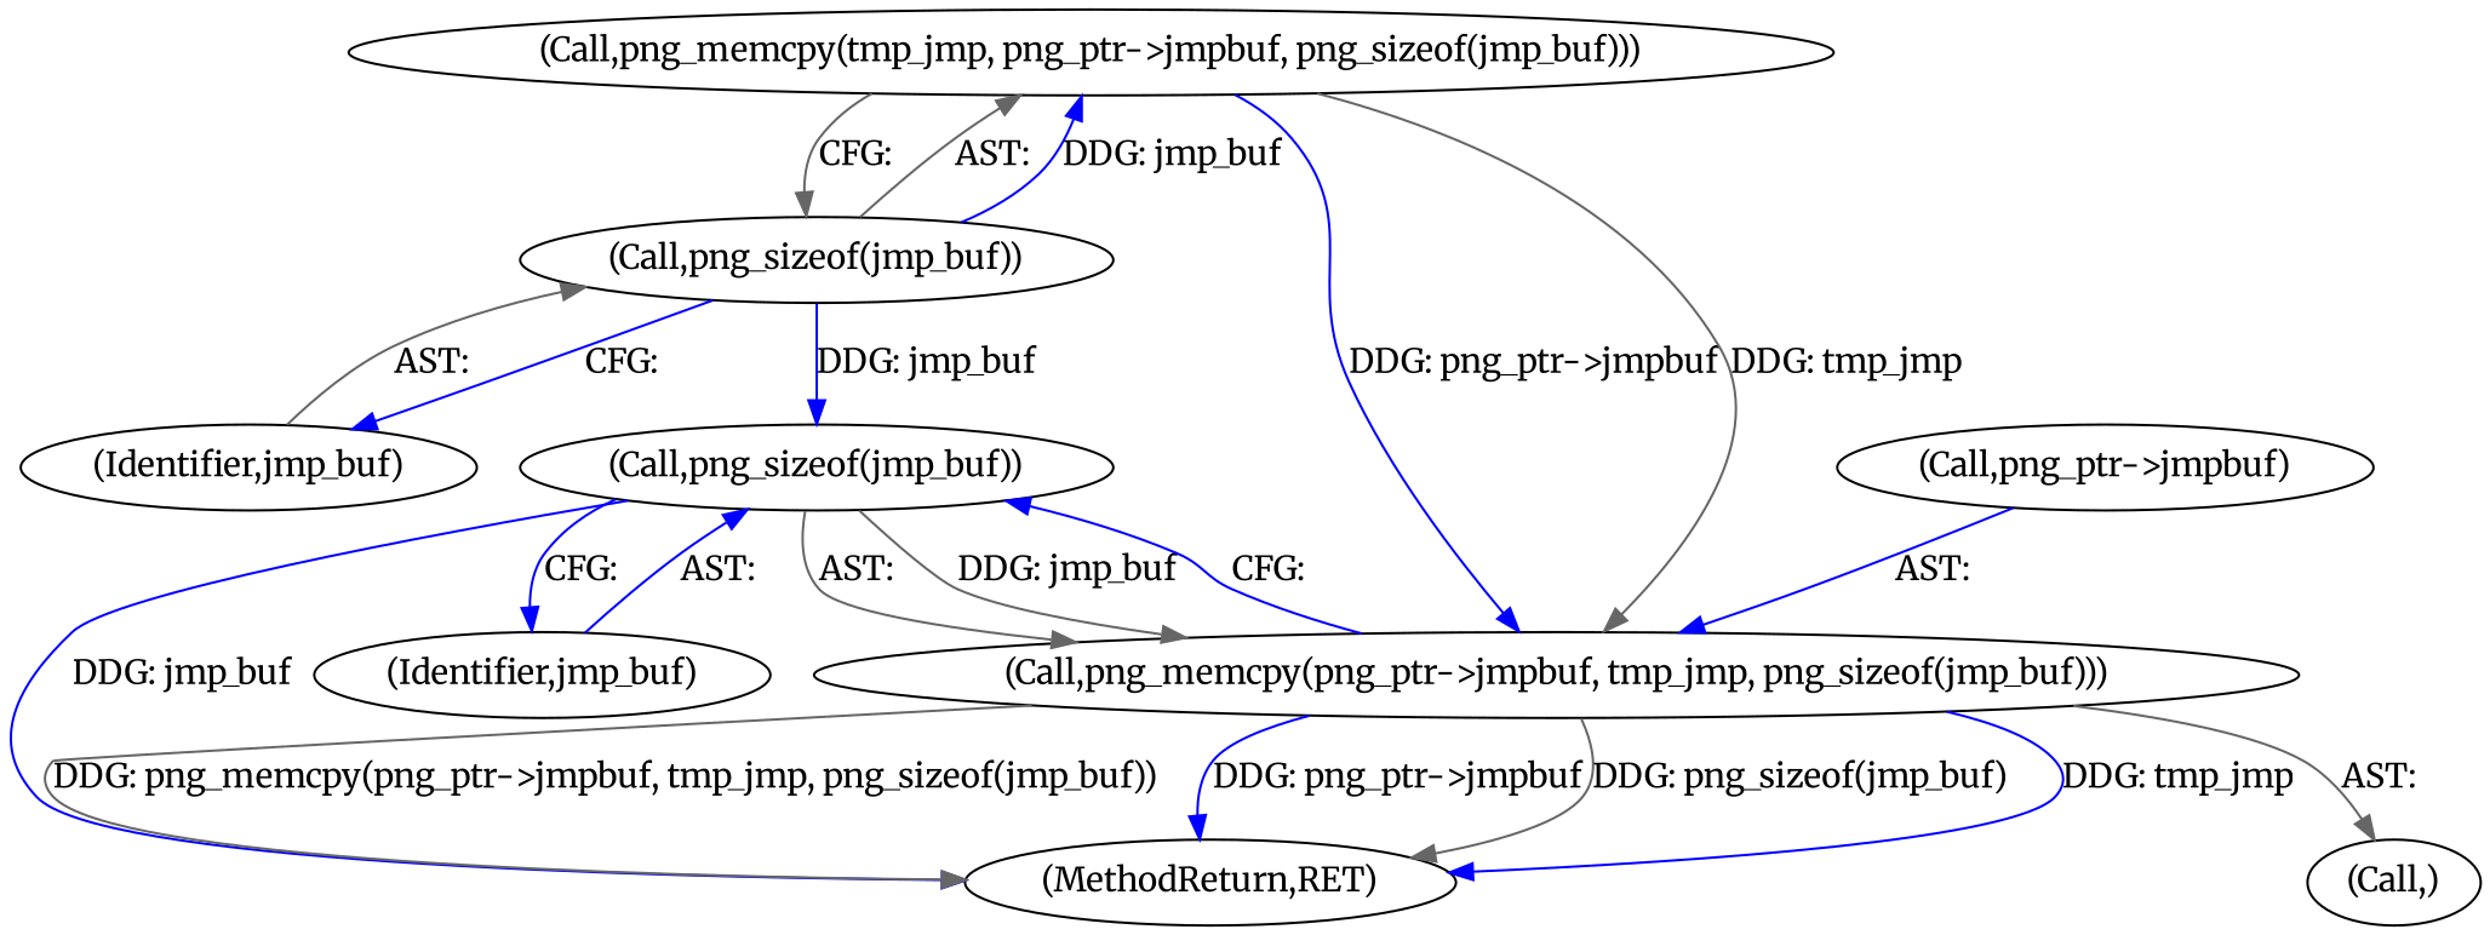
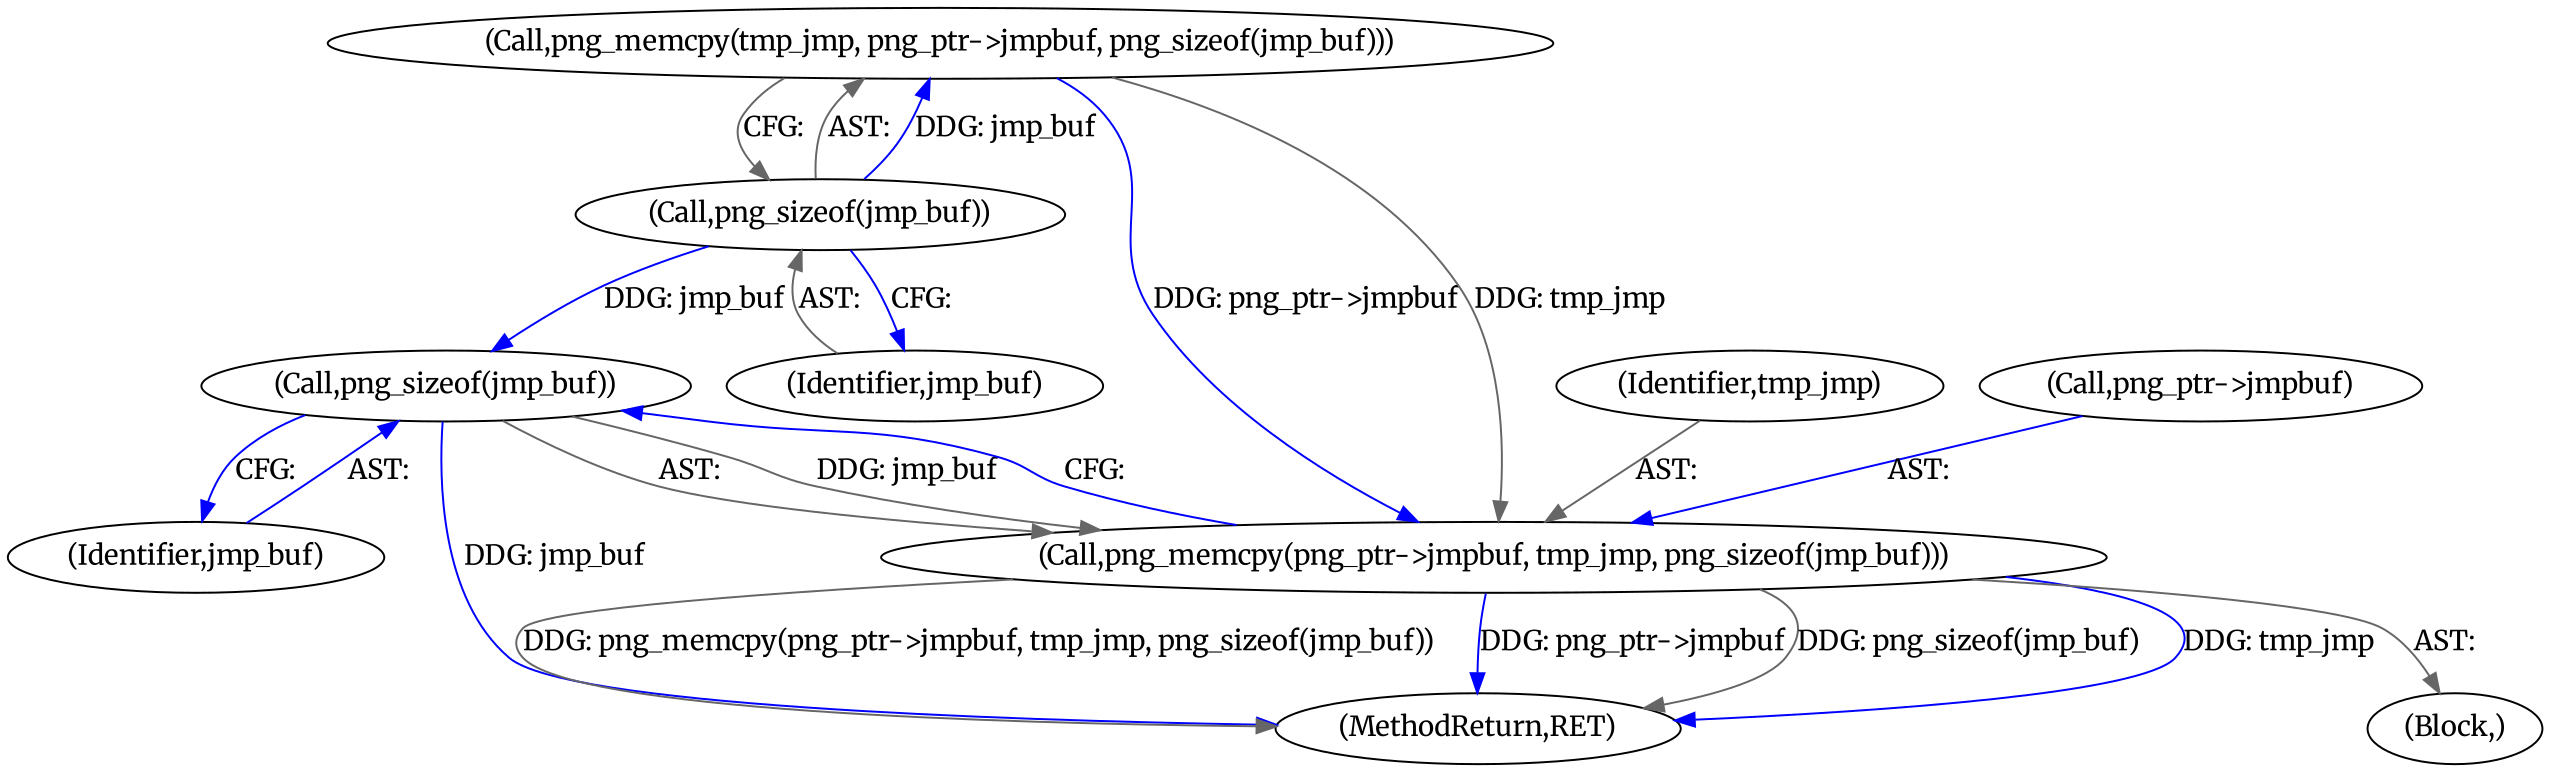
  digraph {
    fontname=Merriweather
    node [fontname=Merriweather]
    edge [color=blue fontname=Merriweather]
    n1 [label="(Call,png_sizeof(jmp_buf))"]
    n2 [label="(Call,png_memcpy(png_ptr->jmpbuf, tmp_jmp, png_sizeof(jmp_buf)))"]
    n3 [label="(MethodReturn,RET)"]
    n4 [label="(Identifier,jmp_buf)"]
-   n5 [label="(Call,)"]
+   n5 [label="(Block,)"]
    n6 [label="(Call,png_sizeof(jmp_buf))"]
    n7 [label="(Identifier,jmp_buf)"]
    n8 [label="(Call,png_memcpy(tmp_jmp, png_ptr->jmpbuf, png_sizeof(jmp_buf)))"]
+   n9 [label="(Identifier,tmp_jmp)"]
    n10 [label="(Call,png_ptr->jmpbuf)"]
    n1 -> n2 [color=gray40 label="AST: "]
    n1 -> n2 [color=gray40 label="DDG: jmp_buf"]
    n1 -> n3 [label="DDG: jmp_buf"]
    n1 -> n4 [label="CFG: "]
    n2 -> n1 [label="CFG: "]
    n2 -> n3 [label="DDG: tmp_jmp"]
    n2 -> n3 [color=gray40 label="DDG: png_memcpy(png_ptr->jmpbuf, tmp_jmp, png_sizeof(jmp_buf))"]
    n2 -> n3 [label="DDG: png_ptr->jmpbuf"]
    n2 -> n3 [color=gray40 label="DDG: png_sizeof(jmp_buf)"]
    n2 -> n5 [color=gray40 label="AST: "]
    n4 -> n1 [label="AST: "]
    n6 -> n1 [label="DDG: jmp_buf"]
    n6 -> n7 [label="CFG: "]
    n6 -> n8 [color=gray40 label="AST: "]
    n6 -> n8 [label="DDG: jmp_buf"]
    n7 -> n6 [color=gray40 label="AST: "]
    n8 -> n2 [label="DDG: png_ptr->jmpbuf"]
    n8 -> n2 [color=gray40 label="DDG: tmp_jmp"]
    n8 -> n6 [color=gray40 label="CFG: "]
+   n9 -> n2 [color=gray40 label="AST: "]
    n10 -> n2 [label="AST: "]
  }
